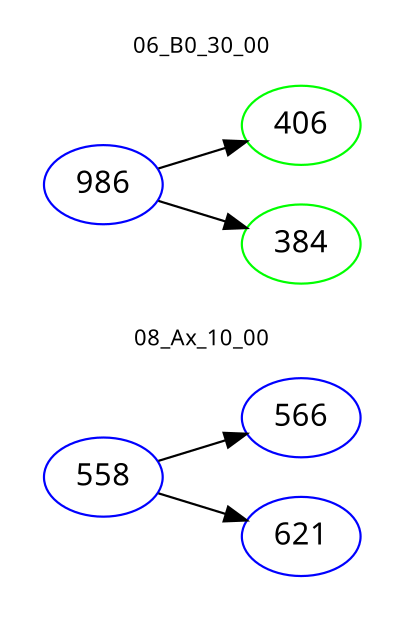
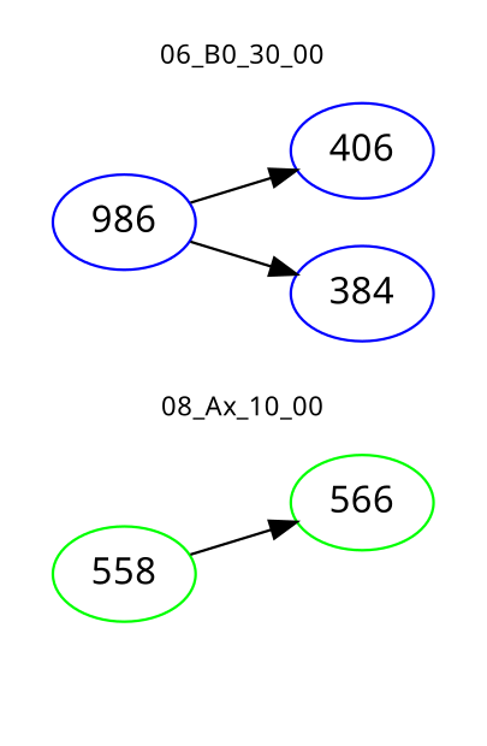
  digraph {
    fontname="Noto Sans"
    rankdir=LR
    node [color=blue fontname="Noto Sans"]
    edge [color=black fontname="Noto Sans"]
-   n1 [label=558]
-   n2 [label=621]
-   n3 [label=566]
+   n1 [color=green label=558]
+   n3 [color=green label=566]
    n4 [label=986]
-   n5 [color=green label=384]
-   n6 [color=green label=406]
+   n5 [label=384]
+   n6 [label=406]
    subgraph cluster_1 {
      color=white
      fontsize=10
      label="08_Ax_10_00"
      n1
-     n2
      n3
    }
    subgraph cluster_2 {
      color=white
      fontsize=10
      label="06_B0_30_00"
      n4
      n5
      n6
    }
-   n1 -> n2
    n1 -> n3
    n4 -> n5
    n4 -> n6
  }
